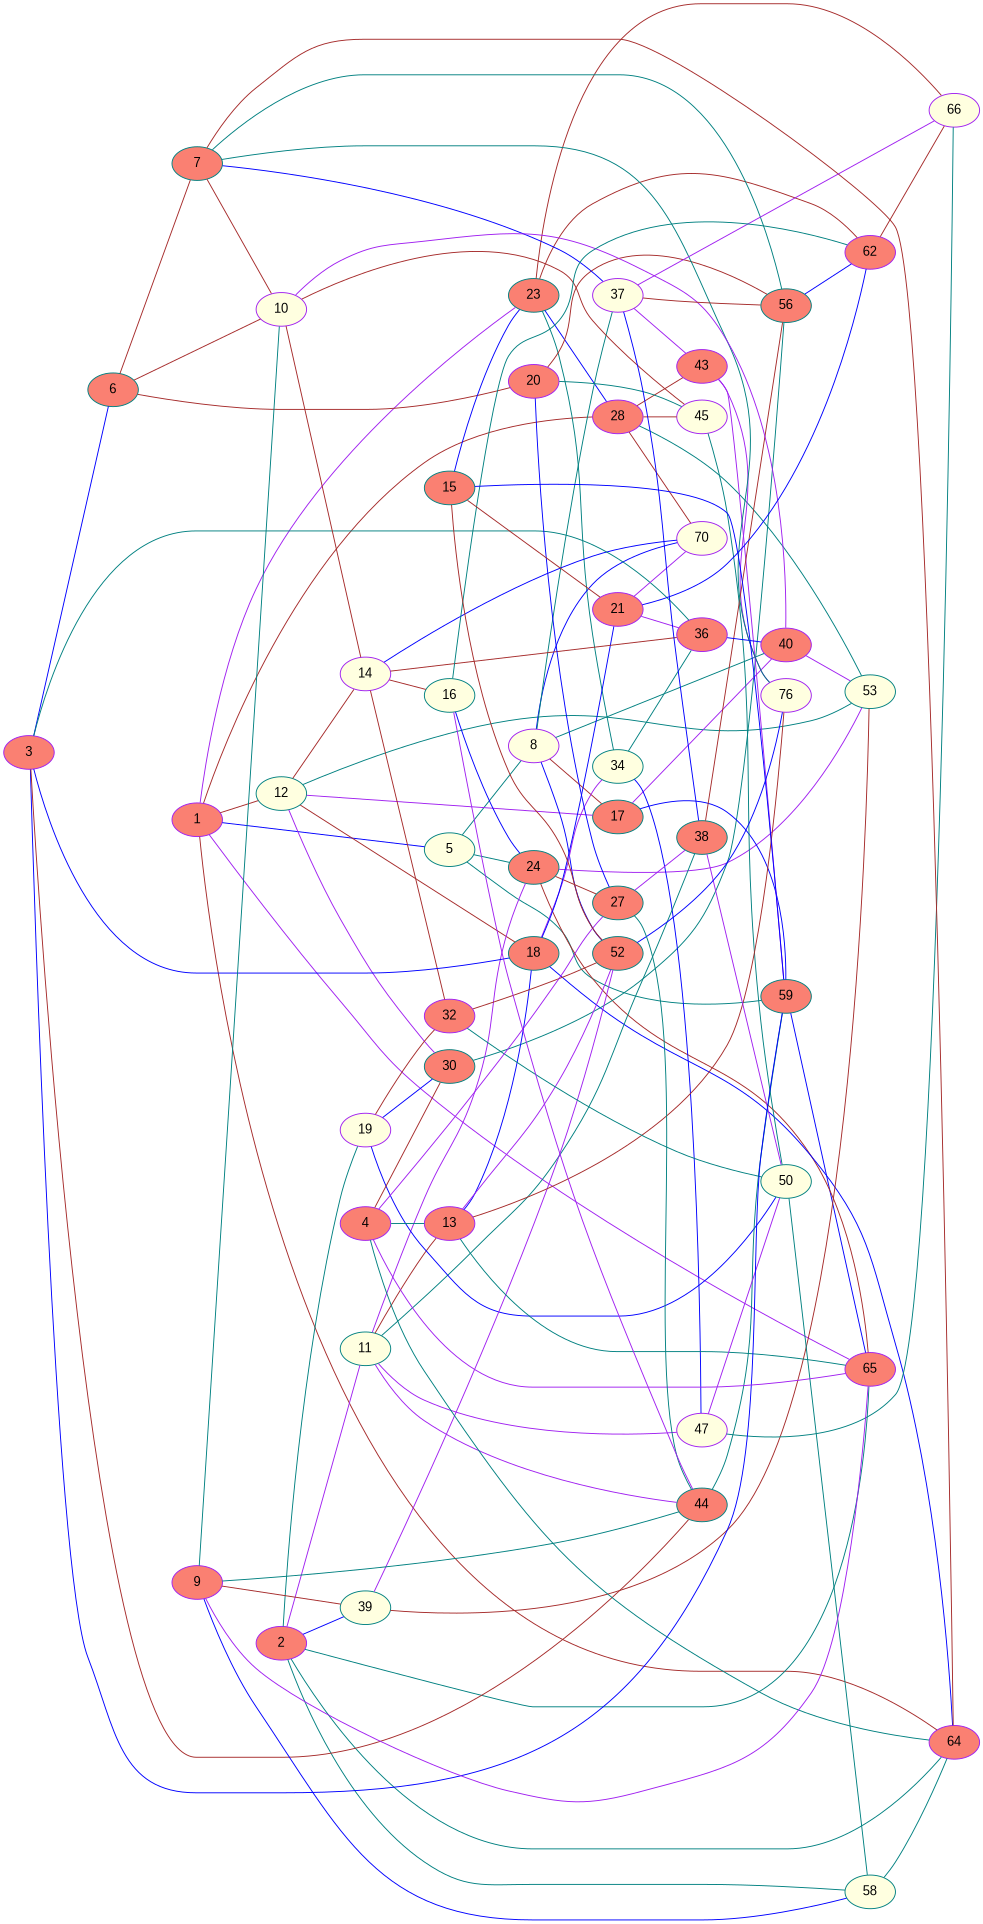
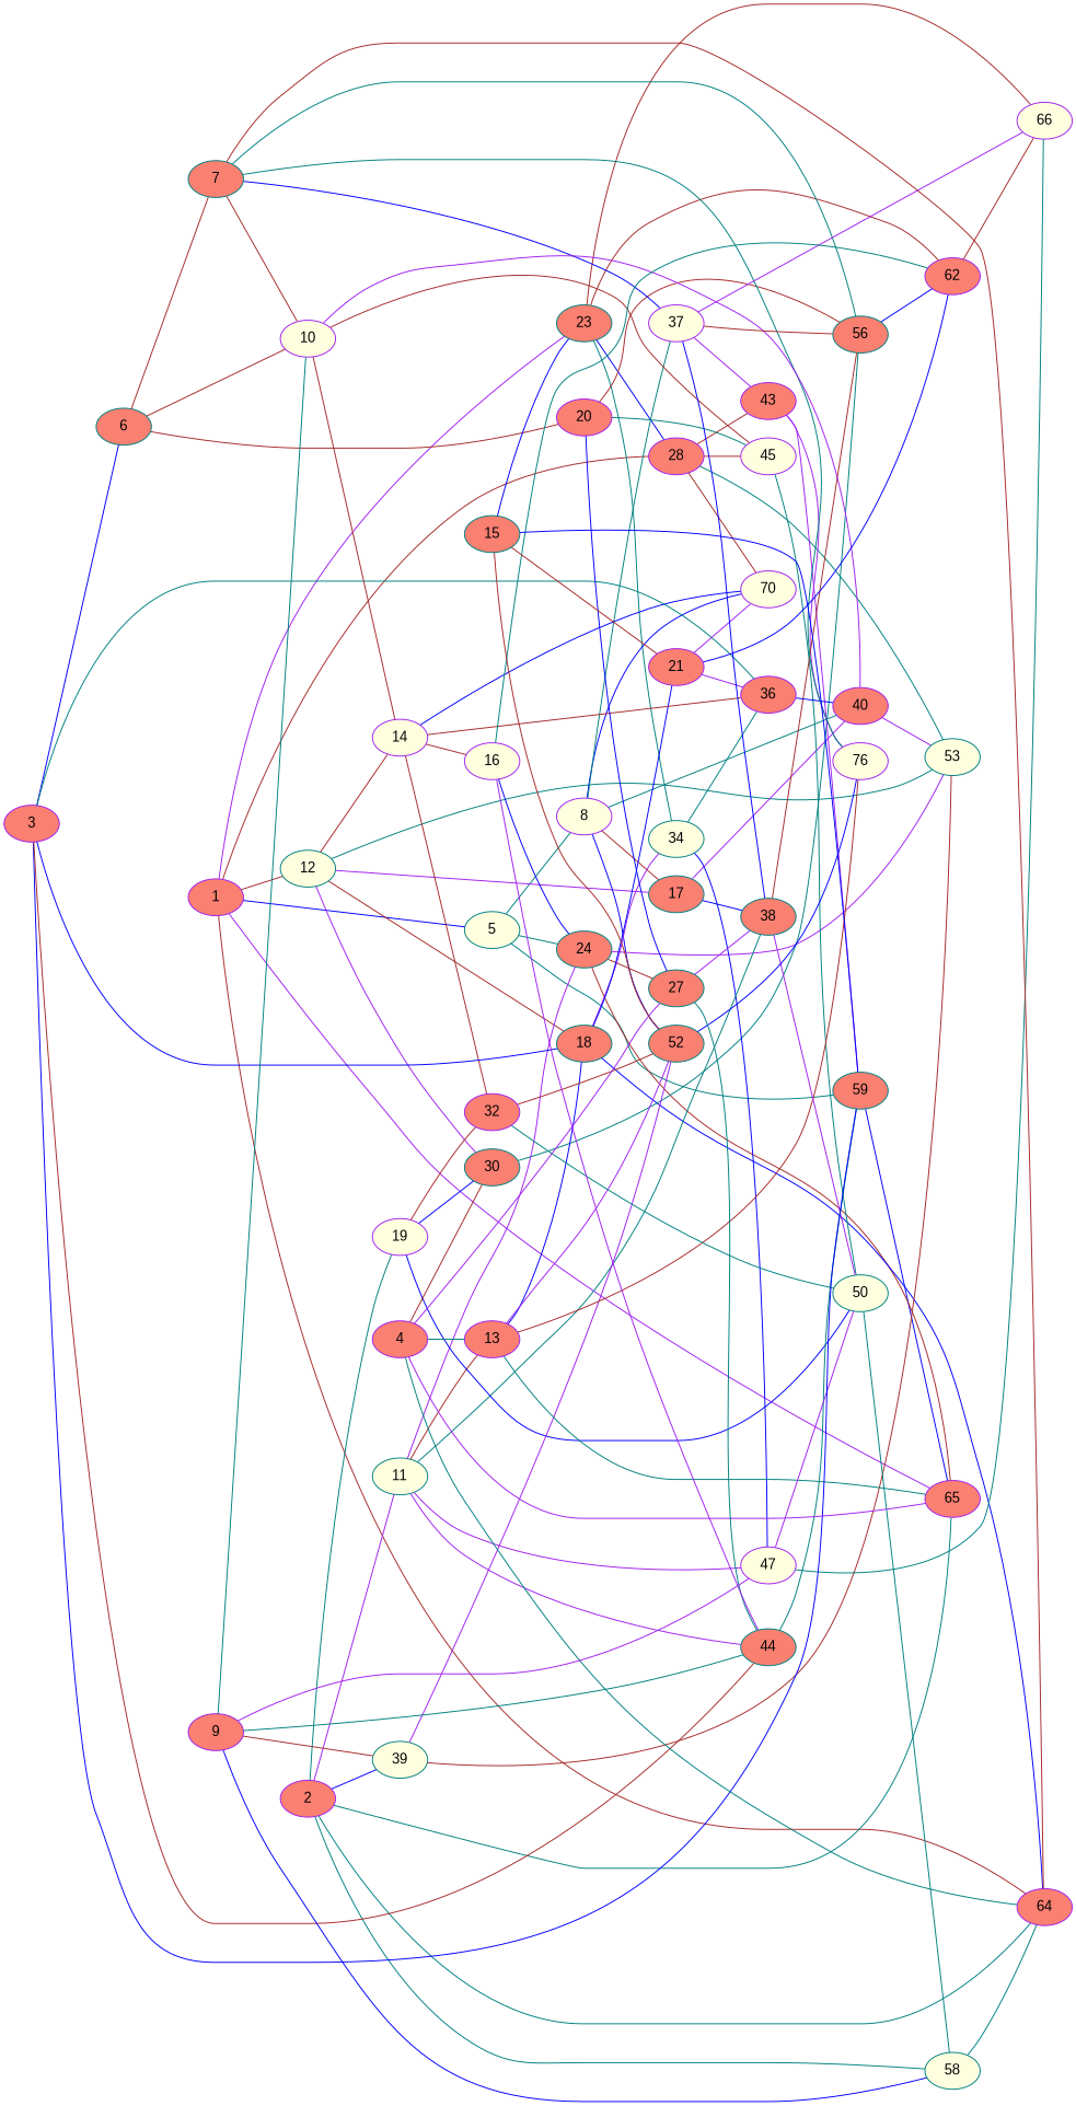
  graph {
    fontname="Liberation Sans"
    rankdir=LR
    node [color=purple fillcolor=salmon fontname="Liberation Sans" style=filled]
    edge [color=brown fontname="Liberation Sans"]
    1 [super="+25"]
    5 [color=teal fillcolor=lightyellow]
    12 [color=teal fillcolor=lightyellow super="+81"]
    23 [color=teal super="+80"]
    28 [super="+35"]
    64 [super="+75"]
    65 [super="+72"]
    59 [color=teal super="+77"]
    8 [fillcolor=lightyellow super="+31"]
    24 [color=teal super="+26"]
    18 [color=teal super="+78"]
    30 [color=teal]
    17 [color=teal]
    14 [fillcolor=lightyellow super="+29"]
    53 [color=teal fillcolor=lightyellow super="+60"]
    62 [super="+73"]
    34 [color=teal fillcolor=lightyellow]
    66 [fillcolor=lightyellow]
    70 [fillcolor=lightyellow]
    45 [fillcolor=lightyellow]
    43
    2 [super="+68"]
    11 [color=teal fillcolor=lightyellow super="+63"]
    19 [fillcolor=lightyellow]
    39 [color=teal fillcolor=lightyellow]
    58 [color=teal fillcolor=lightyellow]
    n27 [color=teal label=44 super="+69"]
    13 [super="+46"]
    47 [fillcolor=lightyellow super="+54"]
    38 [color=teal super="+61"]
    32
    50 [color=teal fillcolor=lightyellow super="+79"]
    52 [color=teal super="+67"]
    3 [super="+49"]
    6 [color=teal]
    36 [super="+82"]
    20 [super="+33"]
    7 [color=teal super="+22"]
    10 [fillcolor=lightyellow super="+55"]
    21 [super="+71"]
    40 [super="+48"]
    4 [super="+51"]
    27 [color=teal super="+41"]
    76 [fillcolor=lightyellow]
    56 [color=teal super="+57"]
    37 [fillcolor=lightyellow super="+44"]
    9 [super="+74"]
-   16 [color=teal fillcolor=lightyellow]
+   16 [fillcolor=lightyellow]
    15 [color=teal]
    1 -- 5 [color=blue]
    1 -- 12
    1 -- 23 [color=purple]
    1 -- 28
    1 -- 64
    1 -- 65 [color=purple]
    5 -- 59 [color=teal]
    5 -- 8 [color=teal]
    5 -- 24 [color=teal]
    12 -- 18
    12 -- 30 [color=purple]
    12 -- 17 [color=purple]
    12 -- 14
    12 -- 53 [color=teal]
    23 -- 28 [color=blue]
    23 -- 62
    23 -- 34 [color=teal]
    23 -- 66
    28 -- 53 [color=teal]
    28 -- 70
    28 -- 45
    28 -- 43
    59 -- 65 [color=blue]
    8 -- 17
    8 -- 70 [color=blue]
    8 -- 52 [color=blue]
    8 -- 40 [color=teal]
    8 -- 37 [color=teal]
    24 -- 65
    24 -- 53 [color=purple]
    24 -- 27
    18 -- 64 [color=blue]
    18 -- 34 [color=purple]
    18 -- 21 [color=blue]
    30 -- 56 [color=teal]
-   17 -- 59 [color=blue]
+   17 -- 38 [color=blue]
    17 -- 40 [color=purple]
    14 -- 70 [color=blue]
    14 -- 32
    14 -- 36
    14 -- 16
    62 -- 66
    34 -- 47 [color=blue]
    34 -- 36 [color=teal]
    45 -- 50 [color=teal]
    43 -- 59 [color=purple]
    43 -- 76 [color=purple]
    2 -- 64 [color=teal]
    2 -- 65 [color=teal]
    2 -- 11 [color=purple]
    2 -- 19 [color=teal]
    2 -- 39 [color=blue]
    2 -- 58 [color=teal]
    11 -- 24 [color=purple]
    11 -- n27 [color=purple]
    11 -- 13
    11 -- 47 [color=purple]
    11 -- 38 [color=teal]
    19 -- 30 [color=blue]
    19 -- 32
    19 -- 50 [color=blue]
    39 -- 53
    39 -- 52 [color=purple]
    58 -- 64 [color=teal]
    n27 -- 59 [color=teal]
    13 -- 65 [color=teal]
    13 -- 18 [color=blue]
    13 -- 52 [color=purple]
    13 -- 76
    47 -- 66 [color=teal]
    47 -- 50 [color=purple]
    38 -- 50 [color=purple]
    38 -- 56
    32 -- 50 [color=teal]
    32 -- 52
    50 -- 58 [color=teal]
    52 -- 76 [color=blue]
    3 -- 59 [color=blue]
    3 -- 18 [color=blue]
    3 -- n27
    3 -- 6 [color=blue]
    3 -- 36 [color=teal weight=2]
    6 -- 20
    6 -- 7
    6 -- 10
    36 -- 40 [color=blue]
    20 -- 45 [color=teal]
    20 -- 27 [color=blue weight=2]
    20 -- 56
    7 -- 64
    7 -- 10
    7 -- 76 [color=teal]
    7 -- 56 [color=teal]
    7 -- 37 [color=blue]
    10 -- 14
    10 -- 45
    10 -- 40 [color=purple]
    21 -- 62 [color=blue weight=2]
    21 -- 70 [color=purple]
    21 -- 36 [color=purple]
    40 -- 53 [color=purple weight=2]
    4 -- 64 [color=teal]
    4 -- 65 [color=purple]
    4 -- 30
    4 -- 13 [color=teal]
    4 -- 27 [color=purple]
    27 -- n27 [color=teal]
    27 -- 38 [color=purple]
    56 -- 62 [color=blue]
    37 -- 66 [color=purple]
    37 -- 43 [color=purple]
    37 -- 38 [color=blue]
    37 -- 56
    9 -- 39
    9 -- 58 [color=blue]
    9 -- n27 [color=teal]
-   9 -- 65 [color=purple weight=2]
+   9 -- 47 [color=purple weight=2]
    9 -- 10 [color=teal]
    16 -- 24 [color=blue]
    16 -- 62 [color=teal]
    16 -- n27 [color=purple]
    15 -- 23 [color=blue]
    15 -- 59 [color=blue]
    15 -- 52
    15 -- 21
  }
